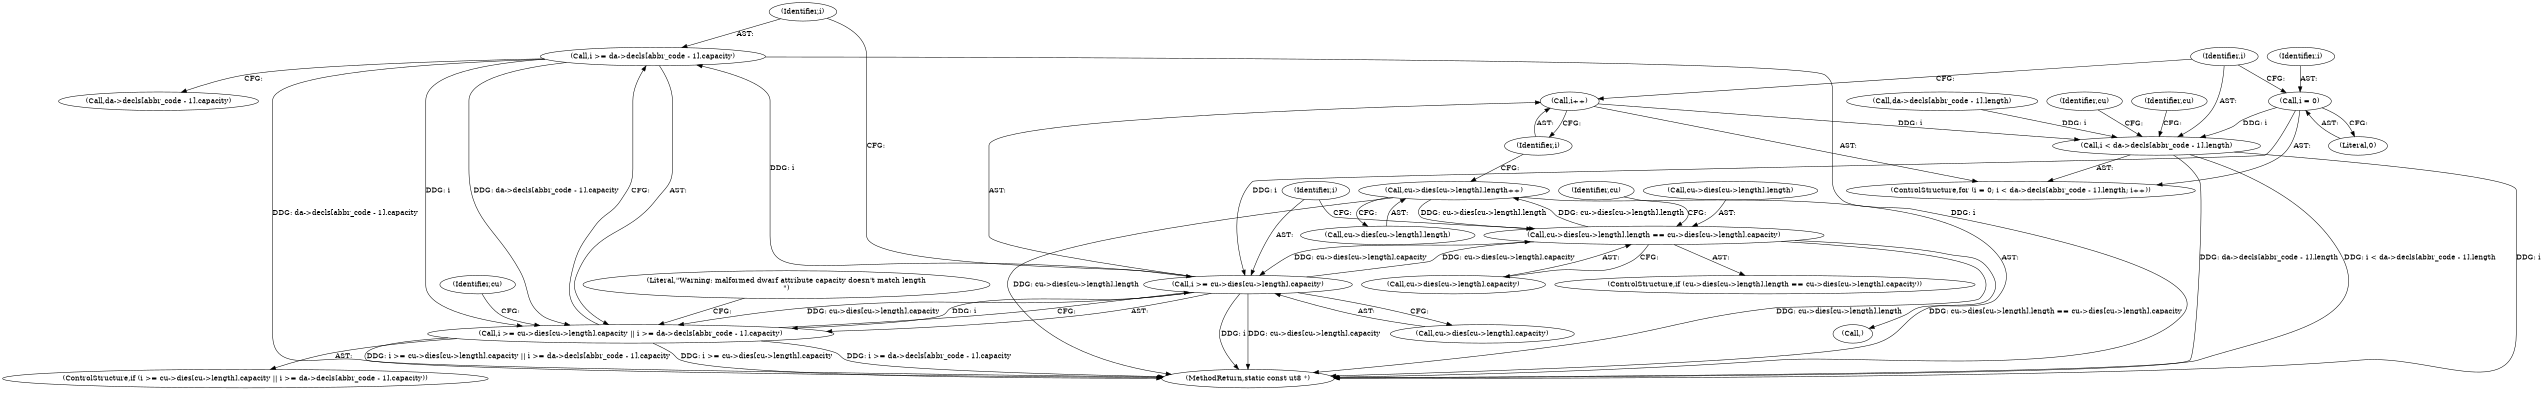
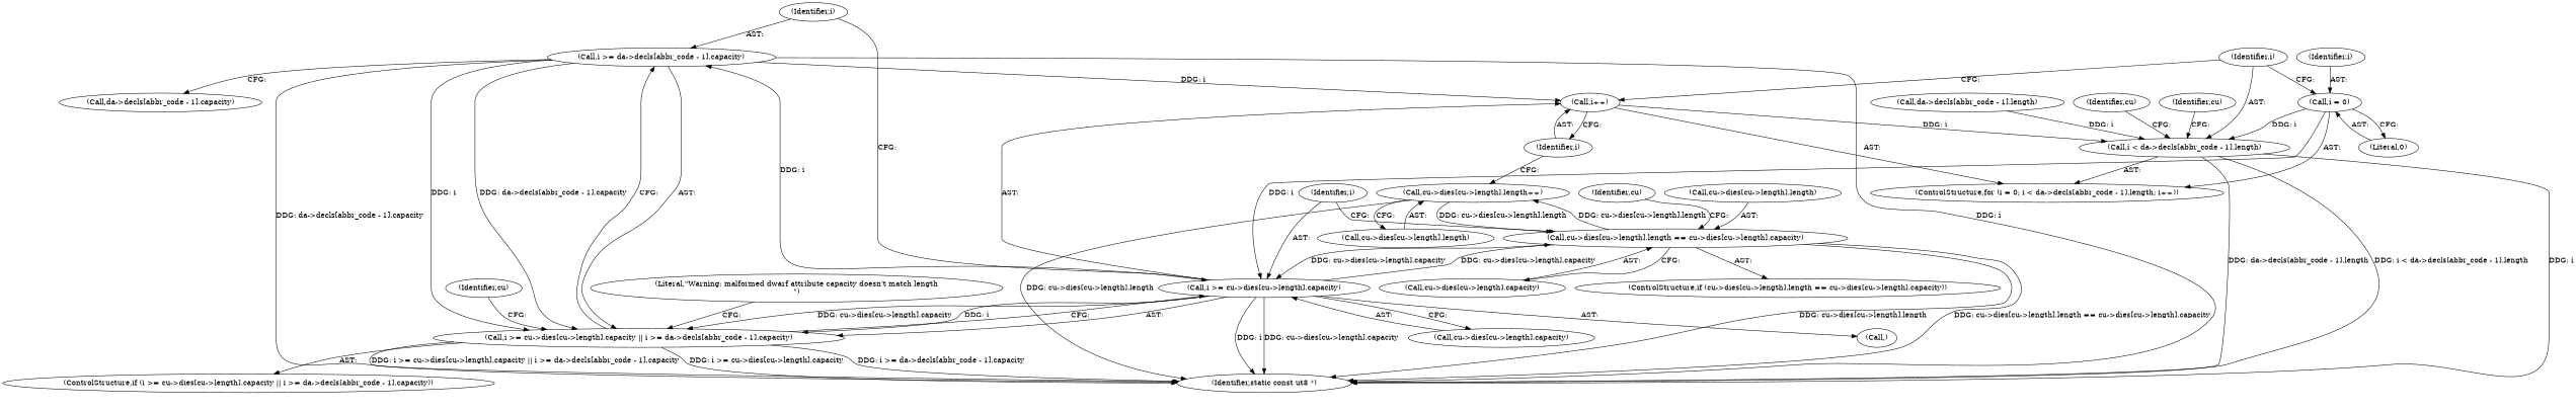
  digraph {
    n1 [label="(Call,i >= da->decls[abbr_code - 1].capacity)"]
    n2 [label="(Call,i++)"]
    n3 [label="(Call,i >= cu->dies[cu->length].capacity || i >= da->decls[abbr_code - 1].capacity)"]
-   n4 [label="(MethodReturn,static const ut8 *)"]
+   n4 [label="(Identifier,static const ut8 *)"]
    n5 [label="(Call,da->decls[abbr_code - 1].capacity)"]
    n6 [label="(Call,i < da->decls[abbr_code - 1].length)"]
    n7 [label="(ControlStructure,for (i = 0; i < da->decls[abbr_code - 1].length; i++))"]
    n8 [label="(Identifier,i)"]
    n9 [label="(Call,i >= cu->dies[cu->length].capacity)"]
    n10 [label="(ControlStructure,if (i >= cu->dies[cu->length].capacity || i >= da->decls[abbr_code - 1].capacity))"]
    n11 [label="(Call,cu->dies[cu->length].length == cu->dies[cu->length].capacity)"]
    n12 [label="(Call,cu->dies[cu->length].capacity)"]
    n13 [label="(Call,cu->dies[cu->length].length++)"]
    n14 [label="(ControlStructure,if (cu->dies[cu->length].length == cu->dies[cu->length].capacity))"]
    n15 [label="(Call,cu->dies[cu->length].capacity)"]
    n16 [label="(Call,da->decls[abbr_code - 1].length)"]
    n17 [label="(Call,i = 0)"]
    n18 [label="(Literal,0)"]
    n19 [label="(Call,)"]
    n20 [label="(Call,cu->dies[cu->length].length)"]
    n21 [label="(Literal,\"Warning: malformed dwarf attribute capacity doesn't match length\n\")"]
    n22 [label="(Identifier,cu)"]
    n23 [label="(Call,cu->dies[cu->length].length)"]
    n24 [label="(Identifier,cu)"]
    n25 [label="(Identifier,i)"]
    n26 [label="(Identifier,i)"]
    n27 [label="(Identifier,cu)"]
    n28 [label="(Identifier,cu)"]
    n29 [label="(Identifier,i)"]
    n30 [label="(Identifier,i)"]
+   n1 -> n2 [label="DDG: i"]
    n1 -> n3 [label="AST: "]
    n1 -> n3 [label="DDG: i"]
    n1 -> n3 [label="DDG: da->decls[abbr_code - 1].capacity"]
    n1 -> n4 [label="DDG: da->decls[abbr_code - 1].capacity"]
    n1 -> n4 [label="DDG: i"]
    n1 -> n5 [label="CFG: "]
    n2 -> n6 [label="DDG: i"]
    n2 -> n7 [label="AST: "]
    n2 -> n8 [label="CFG: "]
    n3 -> n1 [label="CFG: "]
    n3 -> n4 [label="DDG: i >= da->decls[abbr_code - 1].capacity"]
    n3 -> n4 [label="DDG: i >= cu->dies[cu->length].capacity || i >= da->decls[abbr_code - 1].capacity"]
    n3 -> n4 [label="DDG: i >= cu->dies[cu->length].capacity"]
    n3 -> n9 [label="CFG: "]
    n3 -> n10 [label="AST: "]
    n6 -> n4 [label="DDG: da->decls[abbr_code - 1].length"]
    n6 -> n4 [label="DDG: i"]
    n6 -> n4 [label="DDG: i < da->decls[abbr_code - 1].length"]
    n6 -> n7 [label="AST: "]
    n8 -> n2 [label="AST: "]
    n8 -> n13 [label="CFG: "]
    n9 -> n1 [label="DDG: i"]
    n9 -> n2 [label="AST: "]
    n9 -> n3 [label="AST: "]
    n9 -> n3 [label="DDG: i"]
    n9 -> n3 [label="DDG: cu->dies[cu->length].capacity"]
    n9 -> n4 [label="DDG: cu->dies[cu->length].capacity"]
    n9 -> n4 [label="DDG: i"]
    n9 -> n11 [label="DDG: cu->dies[cu->length].capacity"]
    n9 -> n12 [label="CFG: "]
    n11 -> n4 [label="DDG: cu->dies[cu->length].length"]
    n11 -> n4 [label="DDG: cu->dies[cu->length].length == cu->dies[cu->length].capacity"]
    n11 -> n9 [label="DDG: cu->dies[cu->length].capacity"]
    n11 -> n13 [label="DDG: cu->dies[cu->length].length"]
    n11 -> n14 [label="AST: "]
    n11 -> n15 [label="CFG: "]
    n12 -> n9 [label="AST: "]
    n13 -> n4 [label="DDG: cu->dies[cu->length].length"]
    n13 -> n11 [label="DDG: cu->dies[cu->length].length"]
-   n13 -> n19 [label="AST: "]
+   n9 -> n19 [label="AST: "]
    n13 -> n20 [label="CFG: "]
    n15 -> n11 [label="AST: "]
    n16 -> n6 [label="DDG: i"]
    n17 -> n6 [label="DDG: i"]
    n17 -> n7 [label="AST: "]
    n17 -> n9 [label="DDG: i"]
    n17 -> n18 [label="CFG: "]
    n18 -> n17 [label="AST: "]
    n20 -> n13 [label="AST: "]
    n21 -> n3 [label="CFG: "]
    n22 -> n3 [label="CFG: "]
    n23 -> n11 [label="AST: "]
    n24 -> n6 [label="CFG: "]
    n25 -> n17 [label="AST: "]
    n26 -> n1 [label="AST: "]
    n26 -> n9 [label="CFG: "]
    n27 -> n11 [label="CFG: "]
    n28 -> n6 [label="CFG: "]
    n29 -> n2 [label="CFG: "]
    n29 -> n6 [label="AST: "]
    n29 -> n17 [label="CFG: "]
    n30 -> n9 [label="AST: "]
    n30 -> n11 [label="CFG: "]
  }
